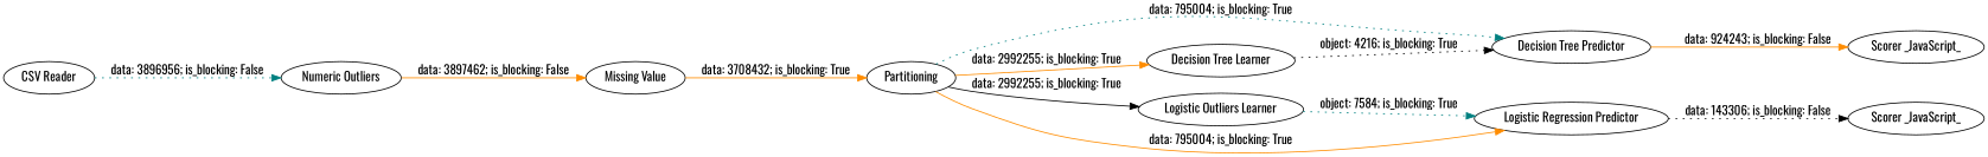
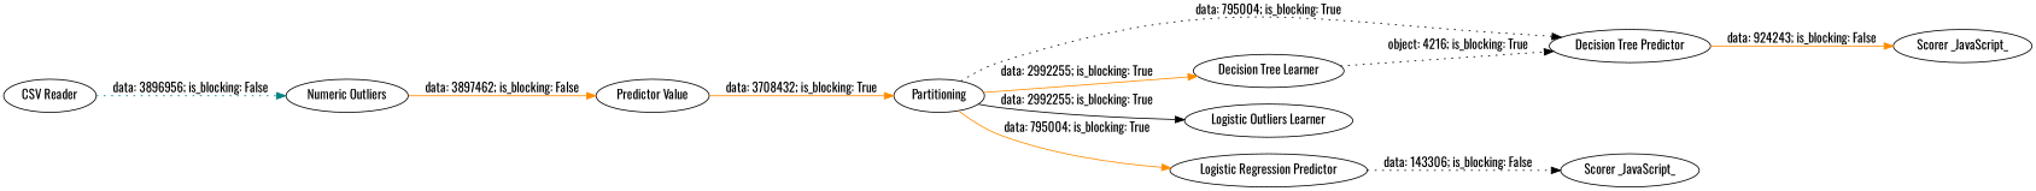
  digraph {
    fontname=Oswald
    rankdir=LR
    node [fontname=Oswald]
    edge [color=darkorange fontname=Oswald style=solid]
    n1 [label="Scorer _JavaScript_"]
    n2 [label="Decision Tree Predictor"]
    n3 [label="Scorer _JavaScript_"]
    n4 [label=Partitioning]
    n5 [label="Decision Tree Learner"]
    n6 [label="Logistic Outliers Learner"]
    n7 [label="Logistic Regression Predictor"]
    n8 [label="Numeric Outliers"]
-   n9 [label="Missing Value"]
+   n9 [label="Predictor Value"]
    n10 [label="CSV Reader"]
    n2 -> n3 [label="data: 924243; is_blocking: False"]
-   n4 -> n2 [color=teal label="data: 795004; is_blocking: True" style=dotted]
+   n4 -> n2 [color=black label="data: 795004; is_blocking: True" style=dotted]
    n4 -> n5 [label="data: 2992255; is_blocking: True"]
    n4 -> n6 [color=black label="data: 2992255; is_blocking: True"]
    n4 -> n7 [label="data: 795004; is_blocking: True"]
    n5 -> n2 [color=black label="object: 4216; is_blocking: True" style=dotted]
-   n6 -> n7 [color=teal label="object: 7584; is_blocking: True" style=dotted]
    n7 -> n1 [color=black label="data: 143306; is_blocking: False" style=dotted]
    n8 -> n9 [label="data: 3897462; is_blocking: False"]
    n9 -> n4 [label="data: 3708432; is_blocking: True"]
    n10 -> n8 [color=teal label="data: 3896956; is_blocking: False" style=dotted]
  }
